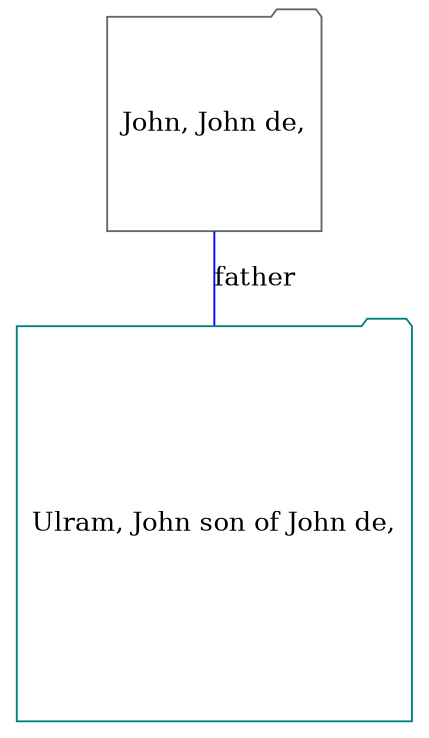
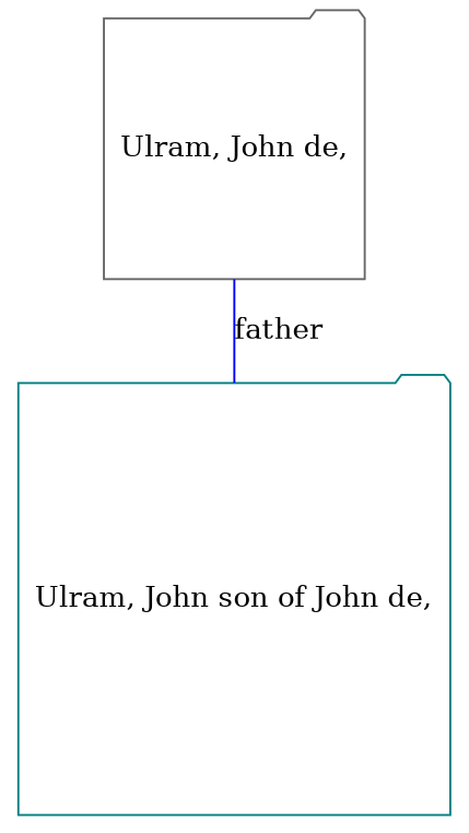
  digraph {
    node [regular=1 shape=folder]
    n1 [color=teal label="Ulram, John son of John de,"]
-   n2 [color=gray40 label="John, John de,"]
+   n2 [color=gray40 label="Ulram, John de,"]
    n2 -> n1 [arrowsize=0.0 dir=none label=father color=blue]
  }
